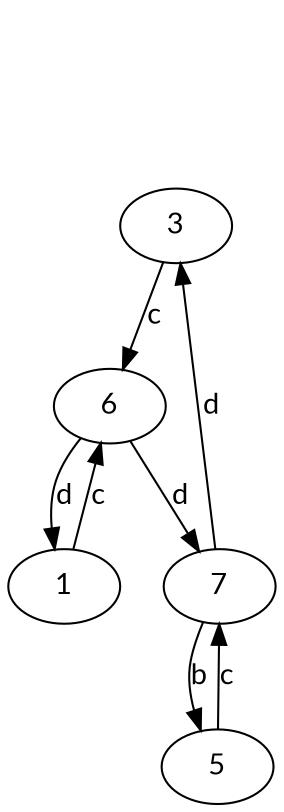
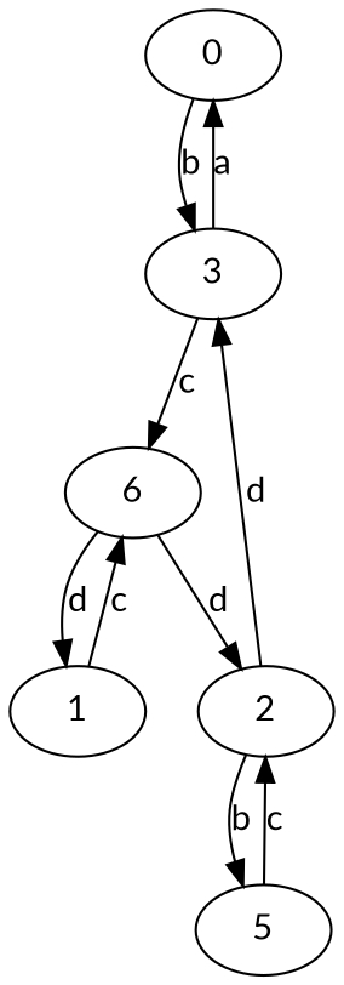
  strict digraph {
    fontname=Lato
    node [fontname=Lato]
    edge [fontname=Lato]
+   0
    3
    6
-   7
+   7 [label=2]
    n5 [label=1]
    5
+   0 -> 3 [label=b]
+   3 -> 0 [label=a]
    3 -> 6 [label=c]
    6 -> 7 [label=d]
    6 -> n5 [label=d]
    7 -> 3 [label=d]
    7 -> 5 [label=b]
    n5 -> 6 [label=c]
    5 -> 7 [label=c]
  }
